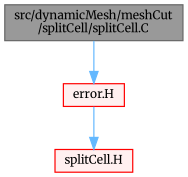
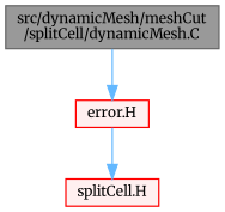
  digraph {
    fontname=Merriweather
    node [color=red fillcolor="#FFF0F0" fontname=Merriweather fontsize=10 shape=box style=filled]
    edge [color=steelblue1 fontname=Merriweather fontsize=10 labelfontname=Helvetica labelfontsize=10 style=solid]
-   n1 [color=gray40 fillcolor=grey60 fontcolor=black height=0.2 label="src/dynamicMesh/meshCut\l/splitCell/splitCell.C" width=0.4]
+   n1 [color=gray40 fillcolor=grey60 fontcolor=black height=0.2 label="src/dynamicMesh/meshCut\l/splitCell/dynamicMesh.C" width=0.4]
    n2 [height=0.2 label="error.H" width=0.4]
    n3 [height=0.2 label="splitCell.H" width=0.4]
    n1 -> n2
    n2 -> n3
  }
